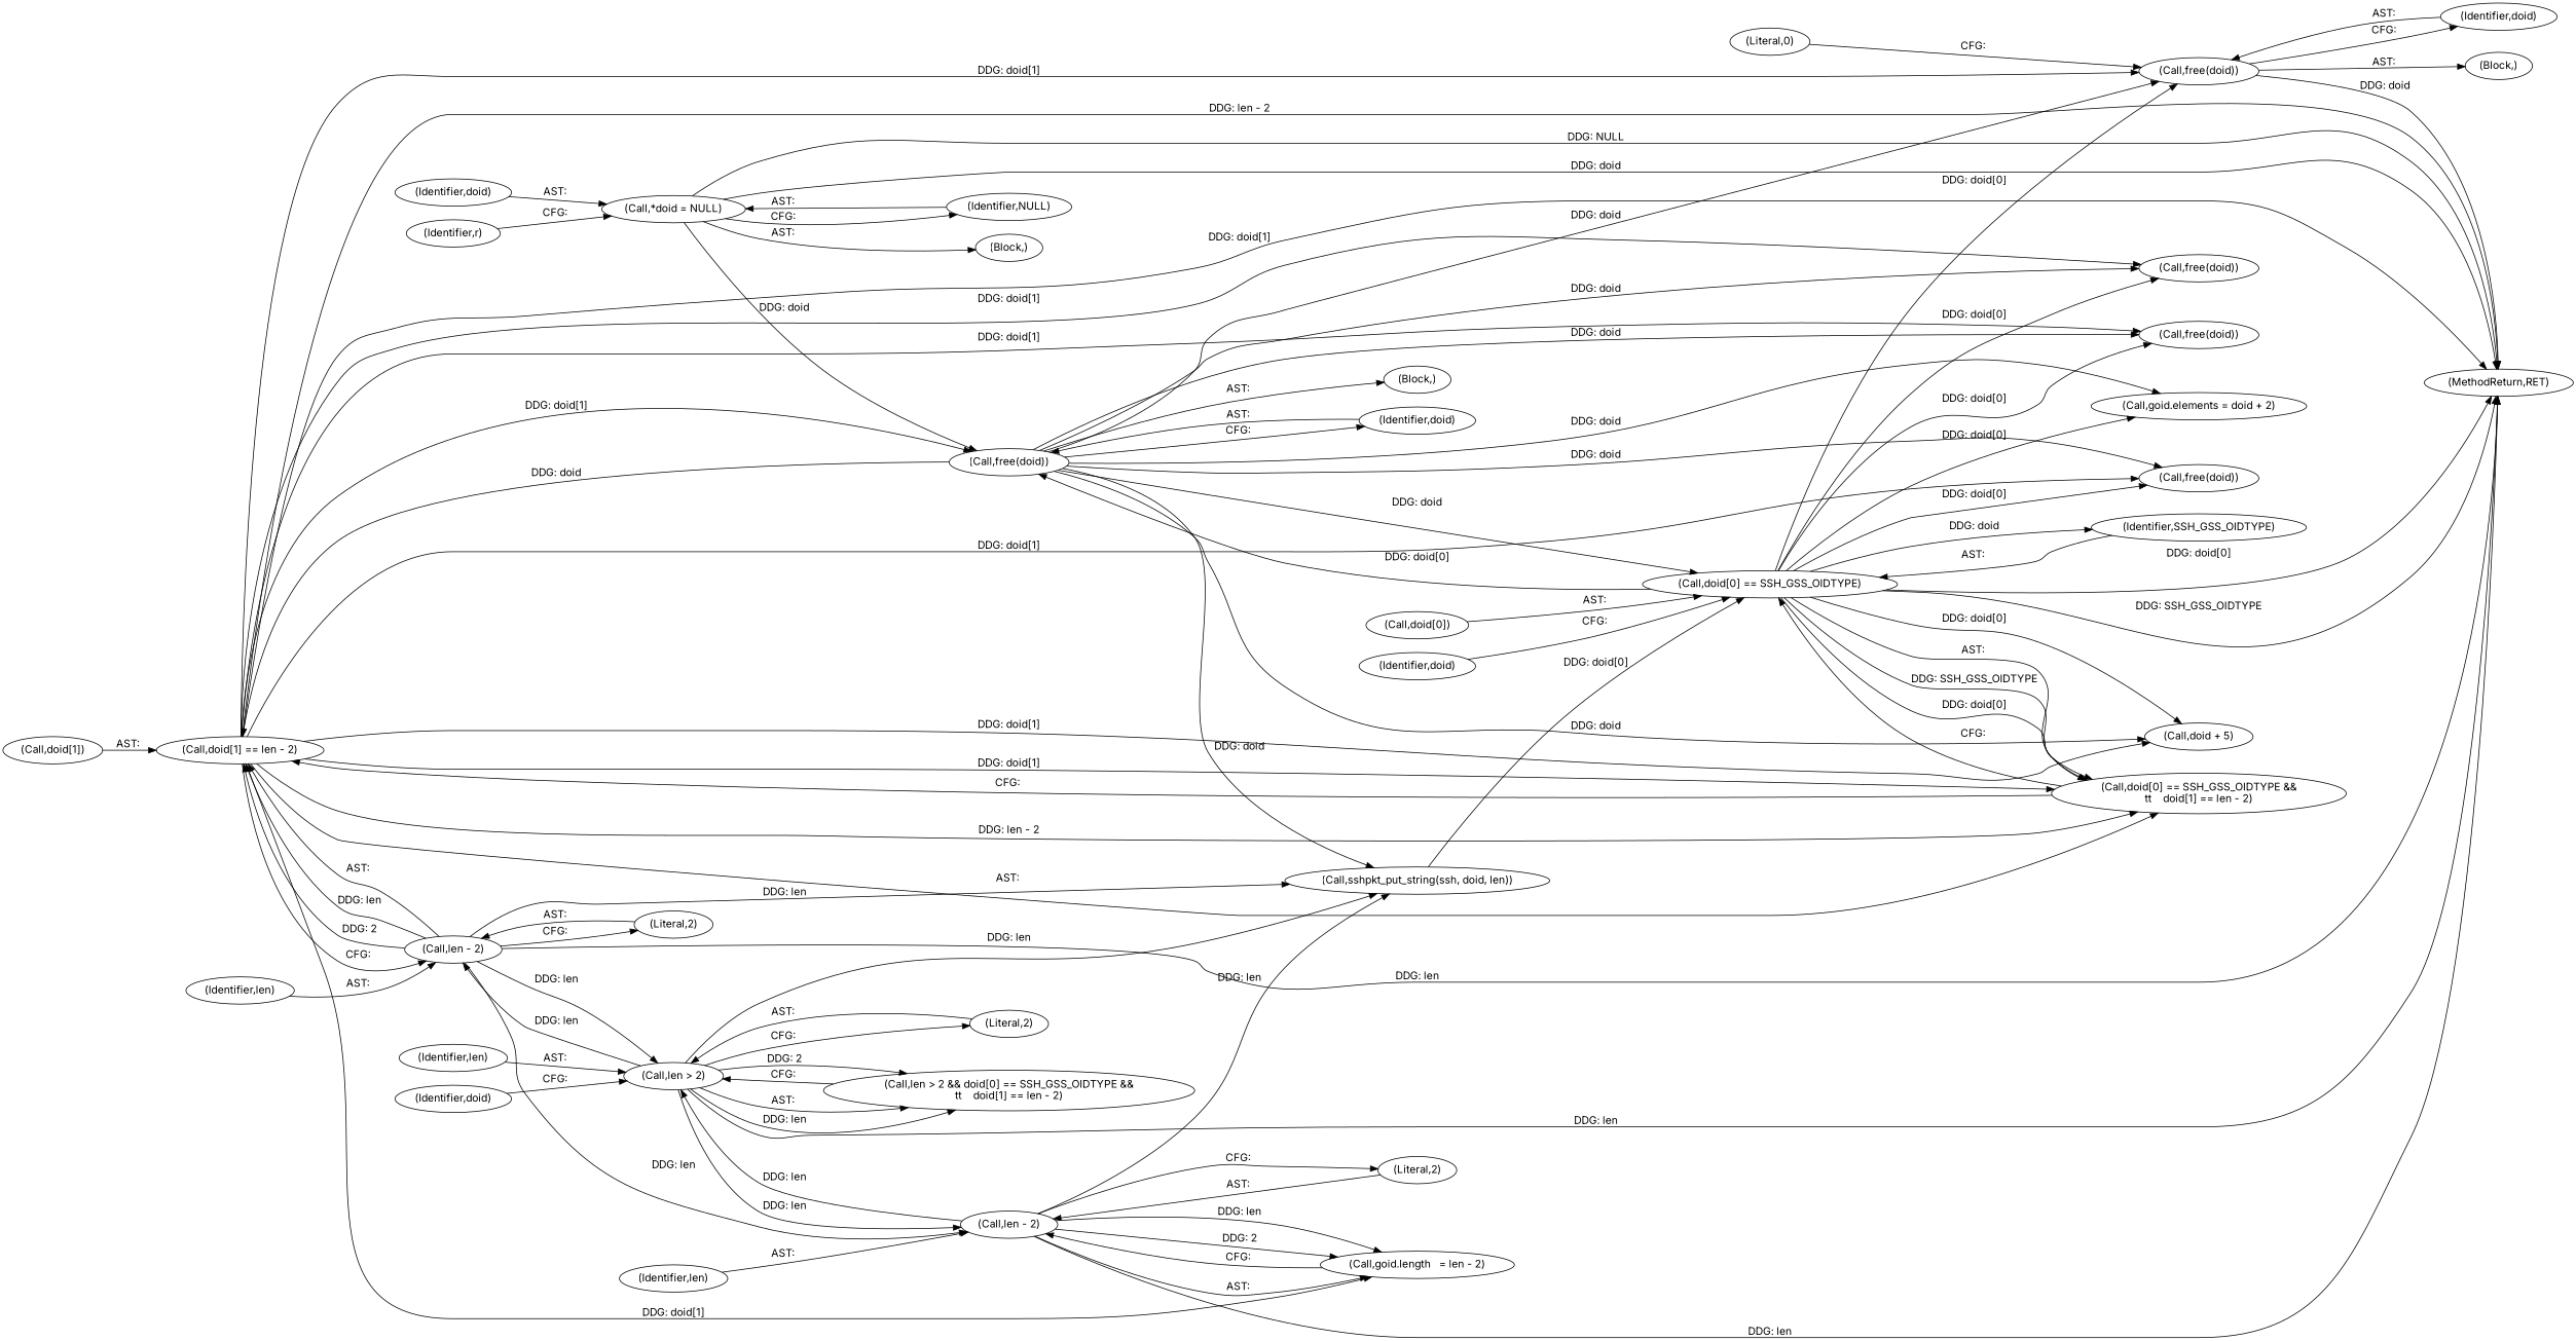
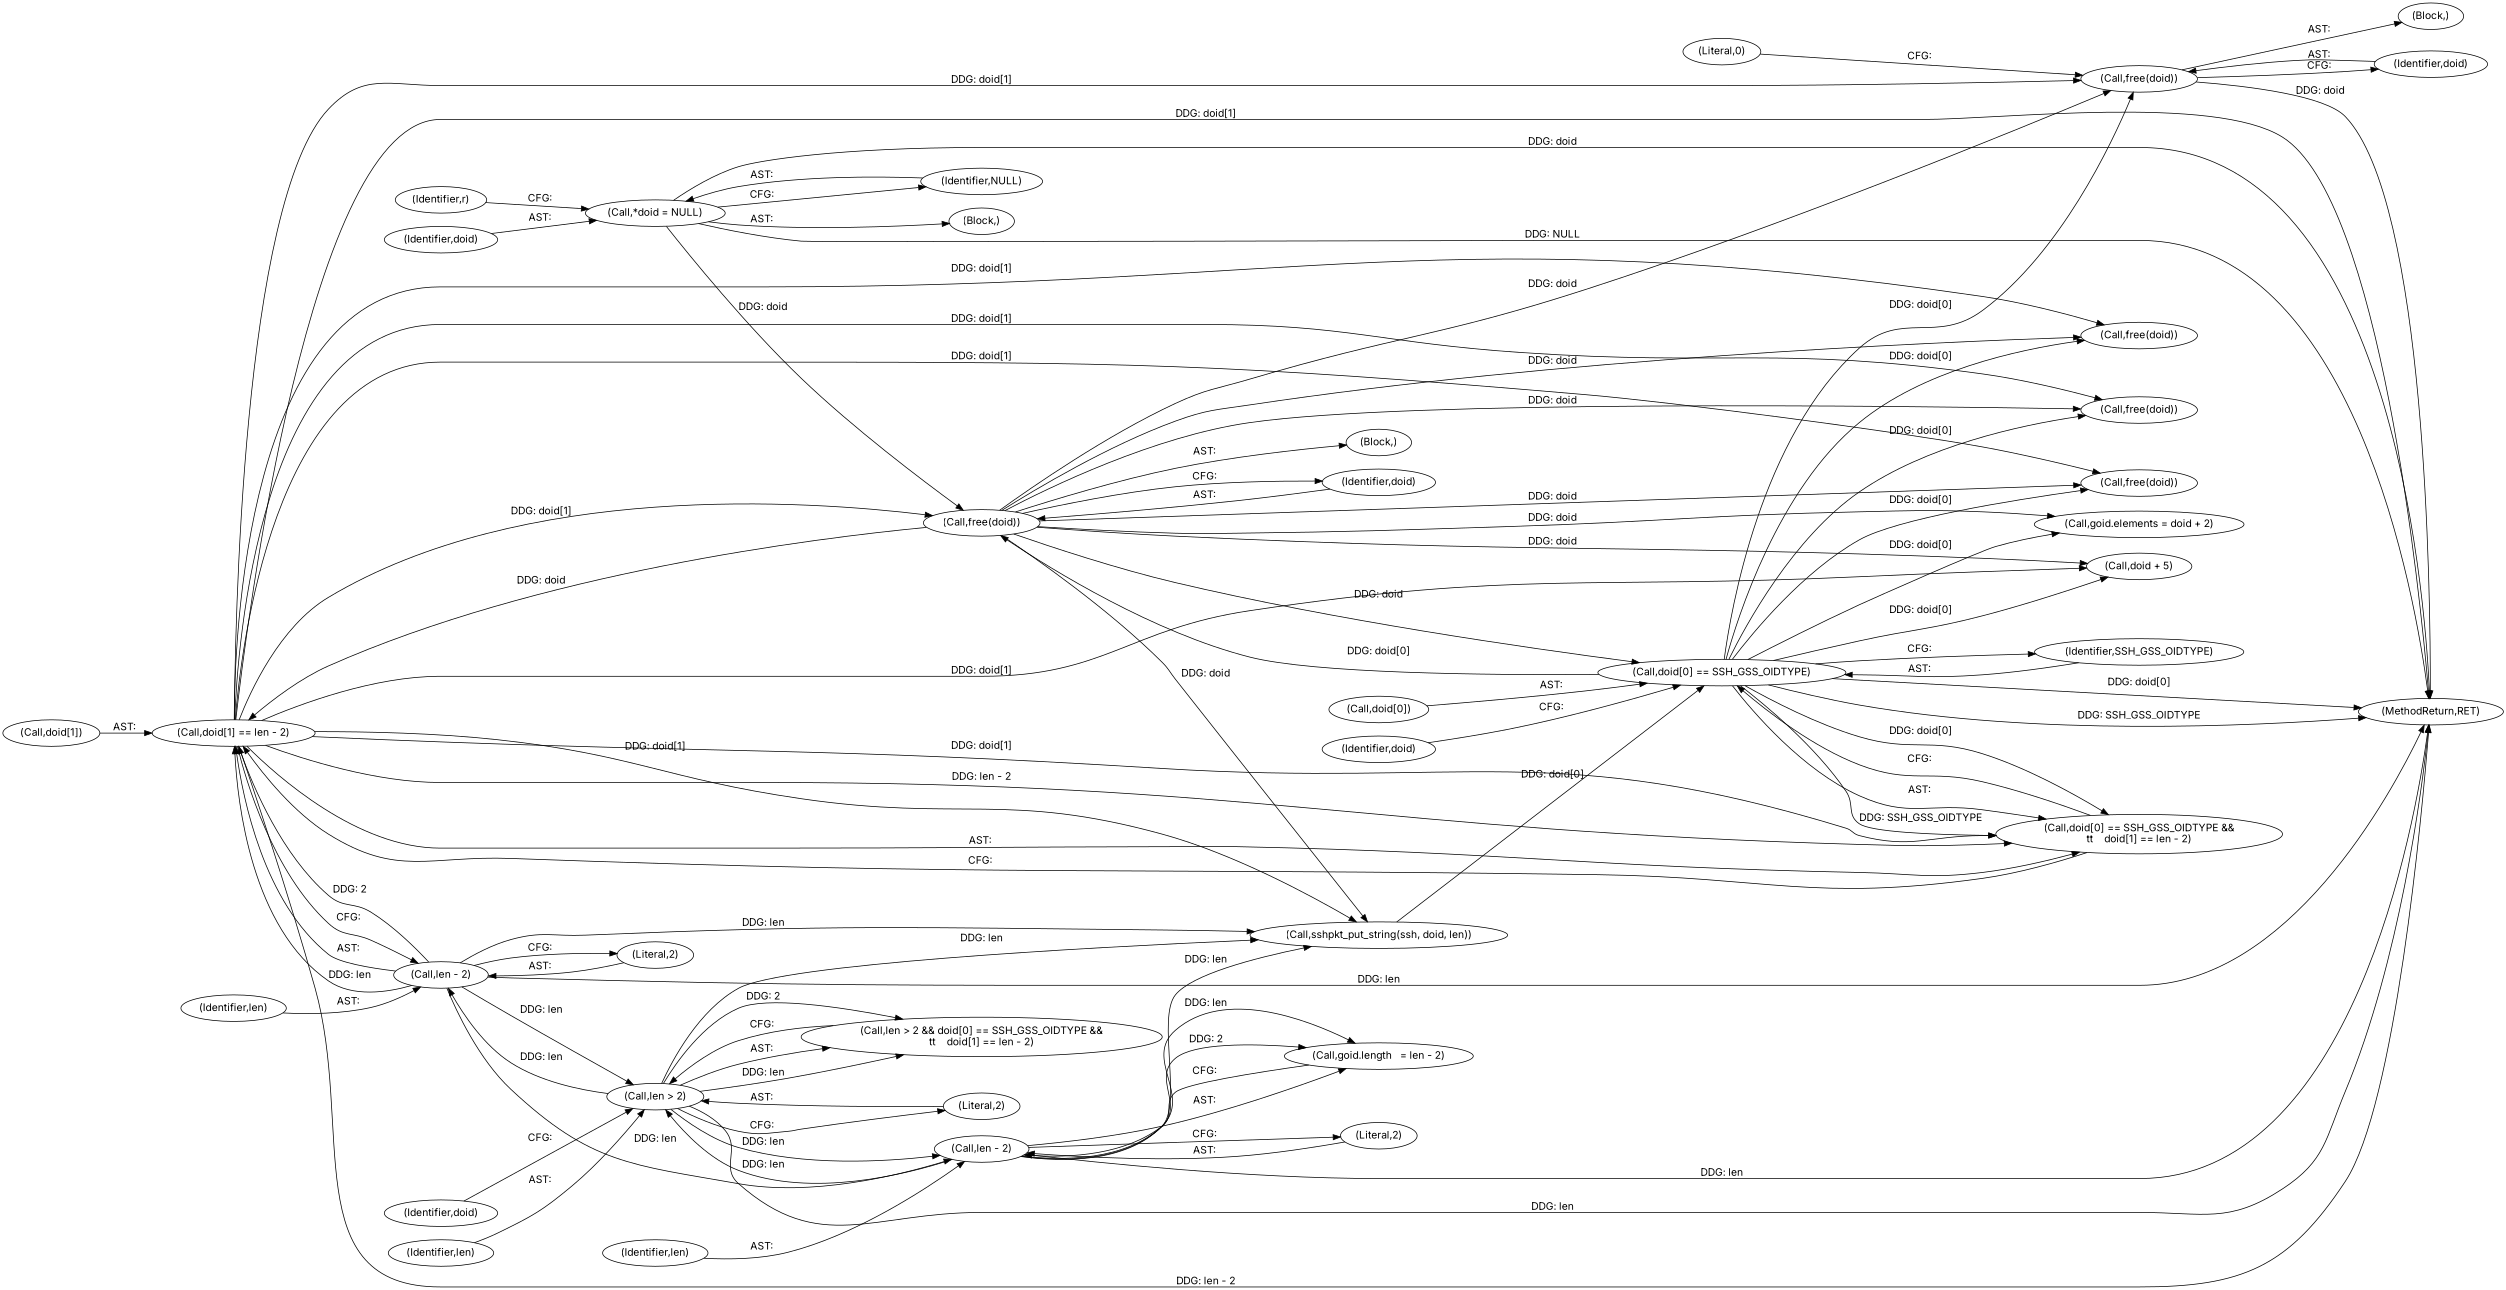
  digraph {
    fontname=Inter
    rankdir=LR
    node [fontname=Inter]
    edge [fontname=Inter]
    n1 [label="(Call,free(doid))"]
    n2 [label="(MethodReturn,RET)"]
    n3 [label="(Block,)"]
    n4 [label="(Identifier,doid)"]
    n5 [label="(Call,doid[1] == len - 2)"]
    n6 [label="(Call,free(doid))"]
    n7 [label="(Call,len - 2)"]
    n8 [label="(Call,free(doid))"]
    n9 [label="(Call,free(doid))"]
    n10 [label="(Call,free(doid))"]
    n11 [label="(Call,doid[0] == SSH_GSS_OIDTYPE &&\n\t\t    doid[1] == len - 2)"]
    n12 [label="(Call,doid + 5)"]
    n13 [label="(Call,sshpkt_put_string(ssh, doid, len))"]
    n14 [label="(Call,goid.elements = doid + 2)"]
    n15 [label="(Call,doid[0] == SSH_GSS_OIDTYPE)"]
    n16 [label="(Identifier,doid)"]
    n17 [label="(Block,)"]
    n18 [label="(Call,len > 2)"]
    n19 [label="(Call,len - 2)"]
    n20 [label="(Literal,2)"]
    n21 [label="(Identifier,SSH_GSS_OIDTYPE)"]
    n22 [label="(Call,*doid = NULL)"]
    n23 [label="(Identifier,NULL)"]
    n24 [label="(Block,)"]
    n25 [label="(Literal,2)"]
    n26 [label="(Call,len > 2 && doid[0] == SSH_GSS_OIDTYPE &&\n\t\t    doid[1] == len - 2)"]
    n27 [label="(Call,goid.length   = len - 2)"]
    n28 [label="(Literal,2)"]
    n29 [label="(Call,doid[1])"]
    n30 [label="(Identifier,doid)"]
    n31 [label="(Identifier,doid)"]
    n32 [label="(Identifier,len)"]
    n33 [label="(Call,doid[0])"]
    n34 [label="(Identifier,doid)"]
    n35 [label="(Identifier,len)"]
    n36 [label="(Identifier,len)"]
    n37 [label="(Literal,0)"]
    n38 [label="(Identifier,r)"]
    n1 -> n2 [label="DDG: doid"]
    n1 -> n3 [label="AST: "]
    n1 -> n4 [label="CFG: "]
    n4 -> n1 [label="AST: "]
    n5 -> n1 [label="DDG: doid[1]"]
    n5 -> n2 [label="DDG: doid[1]"]
    n5 -> n2 [label="DDG: len - 2"]
    n5 -> n6 [label="DDG: doid[1]"]
    n5 -> n7 [label="CFG: "]
    n5 -> n8 [label="DDG: doid[1]"]
    n5 -> n9 [label="DDG: doid[1]"]
    n5 -> n10 [label="DDG: doid[1]"]
    n5 -> n11 [label="AST: "]
    n5 -> n11 [label="DDG: doid[1]"]
    n5 -> n11 [label="DDG: len - 2"]
    n5 -> n12 [label="DDG: doid[1]"]
-   n5 -> n27 [label="DDG: doid[1]"]
+   n5 -> n13 [label="DDG: doid[1]"]
    n6 -> n1 [label="DDG: doid"]
    n6 -> n5 [label="DDG: doid"]
    n6 -> n8 [label="DDG: doid"]
    n6 -> n9 [label="DDG: doid"]
    n6 -> n10 [label="DDG: doid"]
    n6 -> n12 [label="DDG: doid"]
    n6 -> n13 [label="DDG: doid"]
    n6 -> n14 [label="DDG: doid"]
    n6 -> n15 [label="DDG: doid"]
    n6 -> n16 [label="CFG: "]
    n6 -> n17 [label="AST: "]
    n7 -> n2 [label="DDG: len"]
    n7 -> n5 [label="AST: "]
    n7 -> n5 [label="DDG: len"]
    n7 -> n5 [label="DDG: 2"]
    n7 -> n13 [label="DDG: len"]
    n7 -> n18 [label="DDG: len"]
    n7 -> n19 [label="DDG: len"]
    n7 -> n20 [label="CFG: "]
    n11 -> n5 [label="CFG: "]
    n11 -> n15 [label="CFG: "]
    n13 -> n15 [label="DDG: doid[0]"]
    n15 -> n1 [label="DDG: doid[0]"]
    n15 -> n2 [label="DDG: SSH_GSS_OIDTYPE"]
    n15 -> n2 [label="DDG: doid[0]"]
    n15 -> n6 [label="DDG: doid[0]"]
    n15 -> n8 [label="DDG: doid[0]"]
    n15 -> n9 [label="DDG: doid[0]"]
    n15 -> n10 [label="DDG: doid[0]"]
    n15 -> n11 [label="AST: "]
    n15 -> n11 [label="DDG: doid[0]"]
    n15 -> n11 [label="DDG: SSH_GSS_OIDTYPE"]
    n15 -> n12 [label="DDG: doid[0]"]
    n15 -> n14 [label="DDG: doid[0]"]
-   n15 -> n21 [label="DDG: doid"]
+   n15 -> n21 [label="CFG: "]
    n16 -> n6 [label="AST: "]
    n18 -> n2 [label="DDG: len"]
    n18 -> n7 [label="DDG: len"]
    n18 -> n13 [label="DDG: len"]
    n18 -> n19 [label="DDG: len"]
    n18 -> n25 [label="CFG: "]
    n18 -> n26 [label="AST: "]
    n18 -> n26 [label="DDG: len"]
    n18 -> n26 [label="DDG: 2"]
    n19 -> n2 [label="DDG: len"]
    n19 -> n13 [label="DDG: len"]
    n19 -> n18 [label="DDG: len"]
    n19 -> n27 [label="AST: "]
    n19 -> n27 [label="DDG: len"]
    n19 -> n27 [label="DDG: 2"]
    n19 -> n28 [label="CFG: "]
    n20 -> n7 [label="AST: "]
    n21 -> n15 [label="AST: "]
    n22 -> n2 [label="DDG: NULL"]
    n22 -> n2 [label="DDG: doid"]
    n22 -> n6 [label="DDG: doid"]
    n22 -> n23 [label="CFG: "]
    n22 -> n24 [label="AST: "]
    n23 -> n22 [label="AST: "]
    n25 -> n18 [label="AST: "]
    n26 -> n18 [label="CFG: "]
    n27 -> n19 [label="CFG: "]
    n28 -> n19 [label="AST: "]
    n29 -> n5 [label="AST: "]
    n30 -> n15 [label="CFG: "]
    n31 -> n18 [label="CFG: "]
    n32 -> n19 [label="AST: "]
    n33 -> n15 [label="AST: "]
    n34 -> n22 [label="AST: "]
    n35 -> n7 [label="AST: "]
    n36 -> n18 [label="AST: "]
    n37 -> n1 [label="CFG: "]
    n38 -> n22 [label="CFG: "]
  }
